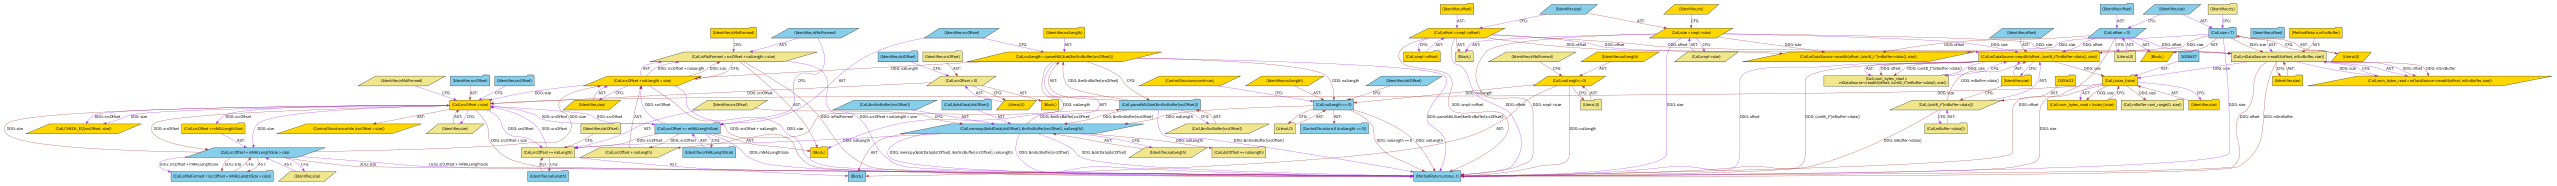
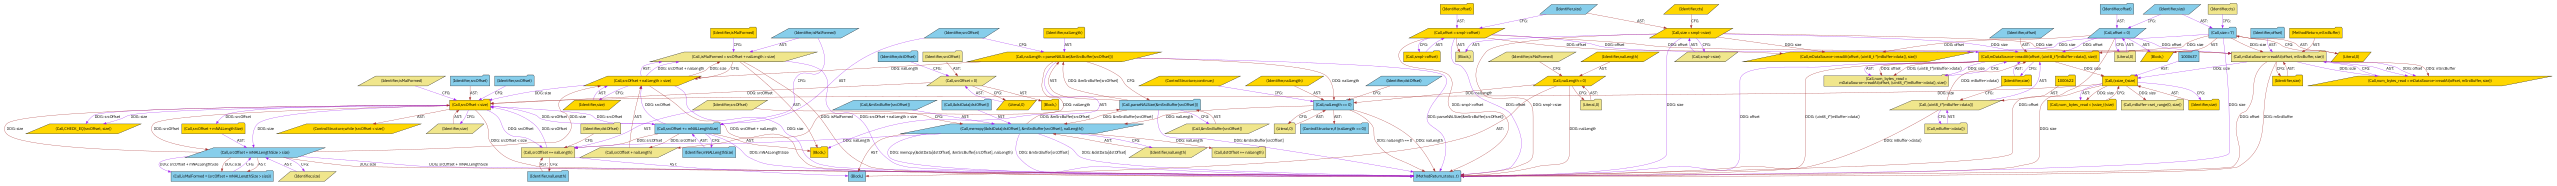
  digraph {
    fontname="IBM Plex Sans"
    node [fillcolor=gold fontname="IBM Plex Sans" shape=folder style=filled]
    edge [color=brown fontname="IBM Plex Sans"]
    n1 [fillcolor=khaki label="(Call,isMalFormed = srcOffset + nalLength > size)" shape=parallelogram]
    n2 [label="(Call,srcOffset + nalLength > size)" shape=parallelogram]
    n3 [label="(Block,)"]
    n4 [fillcolor=skyblue label="(MethodReturn,status_t)"]
    n5 [label="(Call,srcOffset < size)"]
    n6 [label="(Identifier,size)" shape=parallelogram]
    n7 [fillcolor=skyblue label="(Call,srcOffset += mNALLengthSize)"]
    n8 [fillcolor=khaki label="(Call,srcOffset += nalLength)"]
    n9 [fillcolor=skyblue label="(Call,srcOffset + mNALLengthSize > size)" shape=parallelogram]
    n10 [label="(ControlStructure,while (srcOffset < size))" shape=parallelogram]
    n11 [label="(Call,CHECK_EQ(srcOffset, size))" shape=parallelogram]
    n12 [fillcolor=khaki label="(Identifier,size)" shape=parallelogram]
    n13 [label="(Call,srcOffset + mNALLengthSize)"]
    n14 [fillcolor=khaki label="(Call,srcOffset + nalLength)" shape=parallelogram]
    n15 [fillcolor=skyblue label="(Identifier,mNALLengthSize)"]
    n16 [fillcolor=skyblue label="(Block,)"]
    n17 [fillcolor=skyblue label="(Identifier,nalLength)"]
    n18 [fillcolor=khaki label="(Identifier,size)" shape=parallelogram]
    n19 [fillcolor=skyblue label="(Call,isMalFormed = (srcOffset + mNALLengthSize > size))"]
    n20 [fillcolor=khaki label="(Call,srcOffset = 0)" shape=parallelogram]
    n21 [label="(Block,)"]
    n22 [label="(Literal,0)" shape=parallelogram]
    n23 [fillcolor=skyblue label="(Call,memcpy(&dstData[dstOffset], &mSrcBuffer[srcOffset], nalLength))" shape=parallelogram]
    n24 [fillcolor=skyblue label="(Call,parseNALSize(&mSrcBuffer[srcOffset]))"]
    n25 [fillcolor=khaki label="(Call,dstOffset += nalLength)"]
    n26 [fillcolor=khaki label="(Identifier,nalLength)" shape=parallelogram]
    n27 [label="(Call,nalLength = parseNALSize(&mSrcBuffer[srcOffset]))" shape=parallelogram]
    n28 [fillcolor=khaki label="(Call,&mSrcBuffer[srcOffset])" shape=parallelogram]
    n29 [fillcolor=skyblue label="(Call,nalLength == 0)"]
    n30 [fillcolor=skyblue label="(ControlStructure,if (nalLength == 0))"]
    n31 [fillcolor=khaki label="(Literal,0)"]
    n32 [label="(Call,nalLength = 0)" shape=parallelogram]
    n33 [fillcolor=khaki label="(Literal,0)"]
    n34 [label="(Call,(ssize_t)size)"]
    n35 [label="(Identifier,size)"]
    n36 [label="(Call,num_bytes_read < (ssize_t)size)"]
    n37 [fillcolor=khaki label="(Call,mBuffer->set_range(0, size))"]
    n38 [fillcolor=khaki label="(Call,mDataSource->readAt(offset, mSrcBuffer, size))"]
    n39 [label="(Identifier,size)"]
    n40 [label="(Call,num_bytes_read = mDataSource->readAt(offset, mSrcBuffer, size))" shape=parallelogram]
    n41 [label="(Call,offset = smpl->offset)" shape=parallelogram]
    n42 [label="(Call,mDataSource->readAt(offset, (uint8_t*)mBuffer->data(), size))"]
    n43 [fillcolor=khaki label="(Block,)"]
    n44 [label="(Call,mDataSource->readAt(offset, (uint8_t *)mBuffer->data(), size))" shape=parallelogram]
    n45 [label="(Call,smpl->offset)"]
    n46 [fillcolor=khaki label="(Call,num_bytes_read =\n                mDataSource->readAt(offset, (uint8_t*)mBuffer->data(), size))"]
    n47 [label="(Identifier,size)"]
    n48 [fillcolor=skyblue label="(Call,offset = 0)" shape=parallelogram]
    n49 [fillcolor=khaki label="(Literal,0)"]
    n50 [label="(Block,)" shape=parallelogram]
    n51 [label="(Call,size = smpl->size)" shape=parallelogram]
    n52 [fillcolor=khaki label="(Call,smpl->size)" shape=parallelogram]
    n53 [fillcolor=skyblue label="(Call,size = 7)"]
    n54 [label="(Literal,0)" shape=parallelogram]
    n55 [fillcolor=khaki label="(Call,(uint8_t*)mBuffer->data())" shape=parallelogram]
    n56 [fillcolor=khaki label="(Call,mBuffer->data())"]
    n57 [fillcolor=skyblue label="(Identifier,offset)"]
    n58 [label="(Identifier,isMalFormed)"]
    n59 [fillcolor=skyblue label="(Identifier,size)" shape=parallelogram]
    n60 [label="(Identifier,nalLength)" shape=parallelogram]
    n61 [fillcolor=skyblue label="(Identifier,srcOffset)"]
    n62 [fillcolor=skyblue label="(Identifier,srcOffset)"]
    n63 [label="(Identifier,offset)"]
    n64 [label="(Identifier,nalLength)" shape=parallelogram]
    n65 [fillcolor=khaki label="(Identifier,srcOffset)" shape=parallelogram]
    n66 [fillcolor=skyblue label="(Call,&dstData[dstOffset])"]
    n67 [fillcolor=skyblue label="(Identifier,offset)"]
    n68 [fillcolor=khaki label="(Identifier,srcOffset)"]
    n69 [label="(MethodReturn,mSrcBuffer)"]
    n70 [fillcolor=skyblue label="(Identifier,dstOffset)"]
    n71 [fillcolor=khaki label="(Identifier,dstOffset)"]
    n72 [fillcolor=khaki label="(Identifier,cts)"]
    n73 [fillcolor=skyblue label="(Identifier,size)" shape=parallelogram]
    n74 [fillcolor=skyblue label="(Identifier,offset)" shape=parallelogram]
    n75 [fillcolor=skyblue label="(Identifier,dstOffset)" shape=parallelogram]
    n76 [label="(Identifier,nalLength)"]
    n77 [fillcolor=skyblue label="(Identifier,isMalFormed)" shape=parallelogram]
    n78 [label="(ControlStructure,continue;)" shape=parallelogram]
    n79 [fillcolor=khaki label="(Identifier,isMalFormed)" shape=parallelogram]
    n80 [fillcolor=skyblue label="(Identifier,srcOffset)" shape=parallelogram]
    n81 [label="(Identifier,cts)" shape=parallelogram]
    n82 [fillcolor=khaki label="(Identifier,isMalFormed)" shape=parallelogram]
    n83 [fillcolor=skyblue label="(Call,&mSrcBuffer[srcOffset])" shape=parallelogram]
    1000637 [fillcolor=skyblue]
    1000622
    n1 -> n2 [label="CFG: "]
    n1 -> n3 [label="AST: "]
    n1 -> n4 [label="DDG: isMalFormed"]
    n1 -> n4 [color=purple label="DDG: srcOffset + nalLength > size"]
    n2 -> n1 [color=purple label="AST: "]
    n2 -> n1 [color=purple label="DDG: srcOffset + nalLength"]
    n2 -> n1 [label="DDG: size"]
    n2 -> n4 [color=purple label="DDG: size"]
    n2 -> n4 [label="DDG: srcOffset + nalLength"]
    n2 -> n5 [color=purple label="DDG: size"]
    n2 -> n6 [color=purple label="CFG: "]
    n5 -> n4 [label="DDG: srcOffset < size"]
    n5 -> n7 [color=purple label="DDG: srcOffset"]
    n5 -> n8 [color=purple label="DDG: srcOffset"]
    n5 -> n9 [label="DDG: srcOffset"]
    n5 -> n9 [color=purple label="DDG: size"]
    n5 -> n10 [label="AST: "]
    n5 -> n11 [color=purple label="DDG: srcOffset"]
    n5 -> n11 [color=purple label="DDG: size"]
    n5 -> n12 [color=purple label="CFG: "]
    n5 -> n13 [color=purple label="DDG: srcOffset"]
    n6 -> n2 [color=purple label="AST: "]
    n7 -> n2 [color=purple label="DDG: srcOffset"]
    n7 -> n3 [label="AST: "]
    n7 -> n4 [color=purple label="DDG: mNALLengthSize"]
    n7 -> n5 [color=purple label="DDG: srcOffset"]
    n7 -> n8 [label="DDG: srcOffset"]
    n7 -> n14 [label="DDG: srcOffset"]
    n7 -> n15 [color=purple label="CFG: "]
    n8 -> n5 [color=purple label="DDG: srcOffset"]
    n8 -> n16 [color=purple label="AST: "]
    n8 -> n17 [label="CFG: "]
    n9 -> n2 [label="DDG: size"]
    n9 -> n4 [color=purple label="DDG: srcOffset + mNALLengthSize"]
    n9 -> n4 [label="DDG: size"]
    n9 -> n5 [label="DDG: size"]
    n9 -> n18 [color=purple label="CFG: "]
    n9 -> n19 [label="AST: "]
    n9 -> n19 [color=purple label="DDG: srcOffset + mNALLengthSize"]
    n9 -> n19 [label="DDG: size"]
    n12 -> n5 [label="AST: "]
    n13 -> n9 [color=purple label="AST: "]
    n14 -> n2 [label="AST: "]
    n15 -> n7 [color=purple label="AST: "]
    n17 -> n8 [label="AST: "]
    n18 -> n9 [color=purple label="AST: "]
-   n19 -> n9 [label="CFG: "]
+   n19 -> n9 [color=purple label="CFG: "]
    n20 -> n5 [label="DDG: srcOffset"]
    n20 -> n21 [label="AST: "]
    n20 -> n22 [label="CFG: "]
    n22 -> n20 [color=purple label="AST: "]
    n23 -> n4 [color=purple label="DDG: &dstData[dstOffset]"]
    n23 -> n4 [color=purple label="DDG: memcpy(&dstData[dstOffset], &mSrcBuffer[srcOffset], nalLength)"]
    n23 -> n4 [color=purple label="DDG: &mSrcBuffer[srcOffset]"]
    n23 -> n8 [color=purple label="DDG: nalLength"]
    n23 -> n16 [label="AST: "]
    n23 -> n24 [label="DDG: &mSrcBuffer[srcOffset]"]
    n23 -> n25 [label="DDG: nalLength"]
    n23 -> n26 [color=purple label="CFG: "]
    n24 -> n4 [color=purple label="DDG: &mSrcBuffer[srcOffset]"]
    n24 -> n23 [label="DDG: &mSrcBuffer[srcOffset]"]
    n24 -> n27 [label="AST: "]
    n24 -> n27 [label="DDG: &mSrcBuffer[srcOffset]"]
    n24 -> n28 [color=purple label="CFG: "]
    n26 -> n23 [label="AST: "]
    n27 -> n2 [label="DDG: nalLength"]
    n27 -> n3 [color=purple label="AST: "]
    n27 -> n4 [color=purple label="DDG: parseNALSize(&mSrcBuffer[srcOffset])"]
    n27 -> n14 [label="DDG: nalLength"]
    n27 -> n24 [label="CFG: "]
    n27 -> n29 [label="DDG: nalLength"]
    n28 -> n24 [label="AST: "]
    n29 -> n4 [label="DDG: nalLength == 0"]
    n29 -> n4 [label="DDG: nalLength"]
    n29 -> n23 [label="DDG: nalLength"]
    n29 -> n30 [label="AST: "]
    n29 -> n31 [label="CFG: "]
    n31 -> n29 [label="AST: "]
    n32 -> n4 [label="DDG: nalLength"]
    n32 -> n16 [label="AST: "]
    n32 -> n29 [label="DDG: nalLength"]
    n32 -> n33 [label="CFG: "]
    n33 -> n32 [label="AST: "]
    n34 -> n4 [label="DDG: size"]
    n34 -> n5 [label="DDG: size"]
    n34 -> n35 [color=purple label="CFG: "]
    n34 -> n36 [color=purple label="AST: "]
    n34 -> n36 [label="DDG: size"]
    n34 -> n37 [label="DDG: size"]
    n35 -> n34 [label="AST: "]
    n36 -> n34 [label="CFG: "]
    n38 -> n4 [label="DDG: offset"]
    n38 -> n4 [label="DDG: mSrcBuffer"]
    n38 -> n34 [color=purple label="DDG: size"]
    n38 -> n39 [label="CFG: "]
    n38 -> n40 [color=purple label="AST: "]
    n38 -> n40 [color=purple label="DDG: offset"]
    n38 -> n40 [label="DDG: mSrcBuffer"]
    n38 -> n40 [color=purple label="DDG: size"]
    n39 -> n38 [label="AST: "]
    n40 -> n38 [color=purple label="CFG: "]
    n41 -> n4 [color=purple label="DDG: offset"]
    n41 -> n4 [label="DDG: smpl->offset"]
    n41 -> n38 [label="DDG: offset"]
    n41 -> n42 [color=purple label="DDG: offset"]
    n41 -> n43 [label="AST: "]
    n41 -> n44 [label="DDG: offset"]
    n41 -> n45 [color=purple label="CFG: "]
    n42 -> n4 [label="DDG: (uint8_t*)mBuffer->data()"]
    n42 -> n4 [color=purple label="DDG: offset"]
    n42 -> n34 [label="DDG: size"]
    n42 -> n46 [color=purple label="AST: "]
    n42 -> n46 [label="DDG: offset"]
    n42 -> n46 [label="DDG: (uint8_t*)mBuffer->data()"]
    n42 -> n46 [color=purple label="DDG: size"]
    n42 -> n47 [color=purple label="CFG: "]
    n45 -> n41 [color=purple label="AST: "]
    n46 -> n42 [color=purple label="CFG: "]
    n47 -> n42 [color=purple label="AST: "]
    n47 -> n55 [label="CFG: "]
    n48 -> n4 [label="DDG: offset"]
    n48 -> n38 [color=purple label="DDG: offset"]
    n48 -> n42 [color=purple label="DDG: offset"]
    n48 -> n44 [label="DDG: offset"]
    n48 -> n49 [color=purple label="CFG: "]
    n48 -> n50 [color=purple label="AST: "]
    n49 -> n48 [color=purple label="AST: "]
    n51 -> n4 [label="DDG: smpl->size"]
    n51 -> n4 [color=purple label="DDG: size"]
    n51 -> n38 [label="DDG: size"]
    n51 -> n42 [color=purple label="DDG: size"]
    n51 -> n43 [color=purple label="AST: "]
    n51 -> n44 [label="DDG: size"]
    n51 -> n52 [color=purple label="CFG: "]
    n52 -> n51 [color=purple label="AST: "]
    n53 -> n4 [color=purple label="DDG: size"]
    n53 -> n38 [label="DDG: size"]
    n53 -> n42 [label="DDG: size"]
    n53 -> n44 [color=purple label="DDG: size"]
    n53 -> n50 [label="AST: "]
    n53 -> n54 [label="CFG: "]
    n54 -> n53 [label="AST: "]
    n55 -> n4 [label="DDG: mBuffer->data()"]
    n55 -> n42 [color=purple label="AST: "]
    n55 -> n42 [label="DDG: mBuffer->data()"]
    n55 -> n56 [color=purple label="CFG: "]
    n56 -> n55 [color=purple label="AST: "]
    n57 -> n48 [color=purple label="AST: "]
    n58 -> n1 [color=purple label="CFG: "]
    n59 -> n48 [color=purple label="CFG: "]
    n59 -> n53 [color=purple label="AST: "]
    n60 -> n32 [label="AST: "]
    n61 -> n5 [label="AST: "]
    n62 -> n5 [color=purple label="CFG: "]
    n63 -> n41 [color=purple label="AST: "]
    n64 -> n29 [label="AST: "]
    n65 -> n8 [color=purple label="AST: "]
    n65 -> n23 [label="CFG: "]
    n66 -> n23 [color=purple label="AST: "]
    n67 -> n38 [color=purple label="AST: "]
    n68 -> n20 [label="AST: "]
    n69 -> n38 [label="AST: "]
    n70 -> n20 [color=purple label="CFG: "]
    n71 -> n8 [label="CFG: "]
    n72 -> n53 [color=purple label="CFG: "]
    n73 -> n41 [color=purple label="CFG: "]
    n73 -> n51 [label="AST: "]
    n74 -> n42 [label="AST: "]
    n75 -> n29 [label="CFG: "]
    n76 -> n27 [color=purple label="AST: "]
    n77 -> n1 [color=purple label="AST: "]
    n77 -> n7 [color=purple label="CFG: "]
    n78 -> n29 [color=purple label="CFG: "]
    n79 -> n5 [color=purple label="CFG: "]
    n80 -> n7 [color=purple label="AST: "]
    n80 -> n27 [color=purple label="CFG: "]
    n81 -> n51 [label="CFG: "]
    n82 -> n32 [label="CFG: "]
    n83 -> n23 [color=purple label="AST: "]
    1000637 -> n34 [color=purple label="AST: "]
    1000622 -> n55 [label="AST: "]
  }
